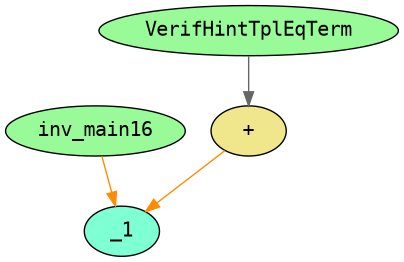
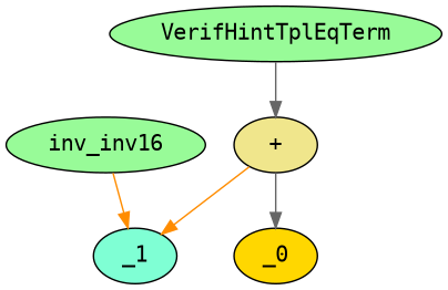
  digraph {
    fontname="DejaVu Sans Mono"
    node [fillcolor=palegreen fontname="DejaVu Sans Mono" style=filled]
    edge [color=darkorange fontname="DejaVu Sans Mono"]
-   n1 [label=inv_main16]
+   n1 [label=inv_inv16]
    n2 [fillcolor=aquamarine label=_1]
    n3 [label=VerifHintTplEqTerm]
    n4 [fillcolor=khaki label="+"]
+   n5 [fillcolor=gold label=_0]
    n1 -> n2
    n3 -> n4 [color=gray40]
    n4 -> n2
+   n4 -> n5 [color=gray40]
  }
